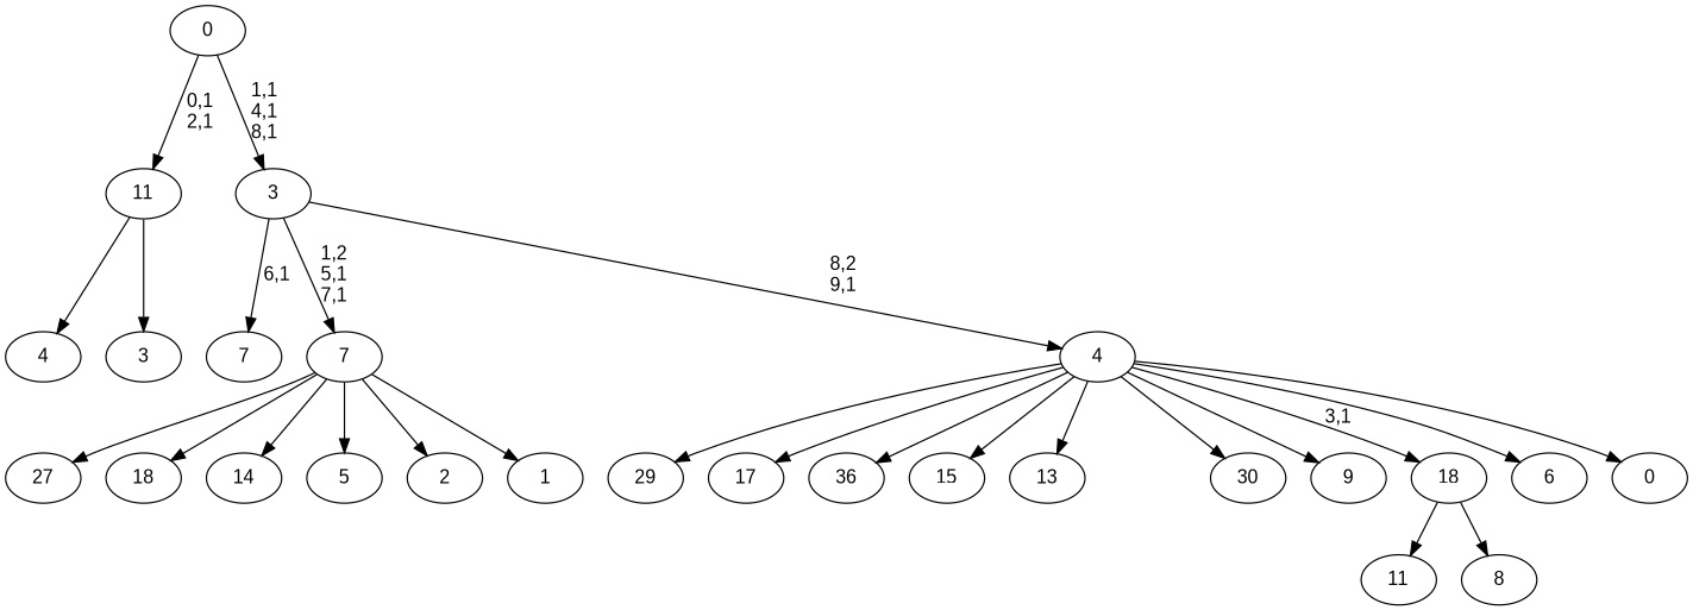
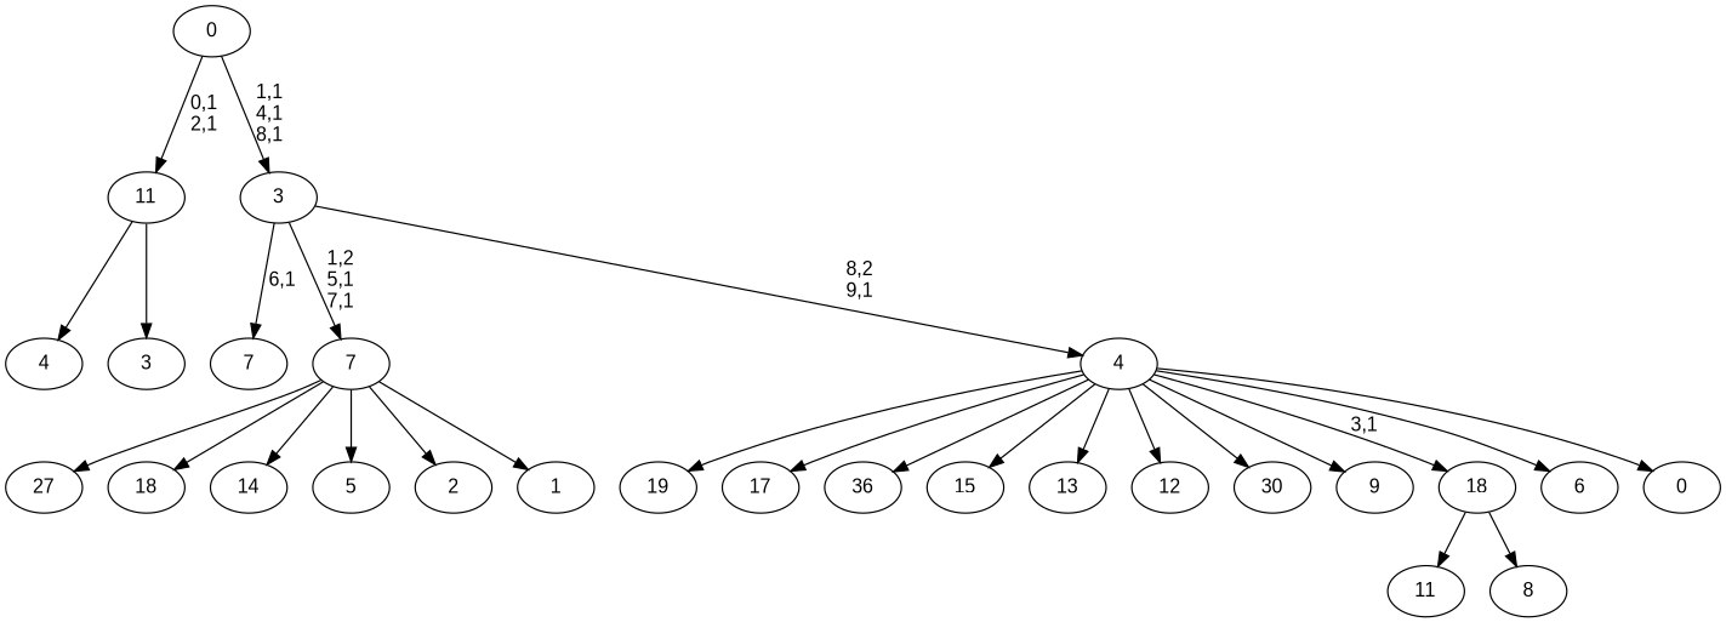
  digraph {
    fontname="Liberation Sans"
    node [fontname="Liberation Sans"]
    edge [fontname="Liberation Sans"]
    n1 [label=27]
-   n2 [label=29]
+   n2 [label=19]
    n3 [label=18]
    n4 [label=17]
    n5 [label=36]
    n6 [label=15]
    n7 [label=14]
    n8 [label=13]
+   n9 [label=12]
    n10 [label=11]
    n11 [label=30]
    n12 [label=9]
    n13 [label=8]
    18
    n15 [label=7]
    n16 [label=6]
    n17 [label=5]
    n18 [label=4]
    n19 [label=3]
    11
    n21 [label=2]
    n22 [label=1]
    7
    n24 [label=0]
    4
    3
    0
    18 -> n10
    18 -> n13
    11 -> n18
    11 -> n19
    7 -> n1
    7 -> n3
    7 -> n7
    7 -> n17
    7 -> n21
    7 -> n22
    4 -> n2
    4 -> n4
    4 -> n5
    4 -> n6
    4 -> n8
+   4 -> n9
    4 -> n11
    4 -> n12
    4 -> 18 [label="3,1"]
    4 -> n16
    4 -> n24
    3 -> n15 [label="6,1"]
    3 -> 7 [label="1,2\n5,1\n7,1"]
    3 -> 4 [label="8,2\n9,1"]
    0 -> 11 [label="0,1\n2,1"]
    0 -> 3 [label="1,1\n4,1\n8,1"]
  }
